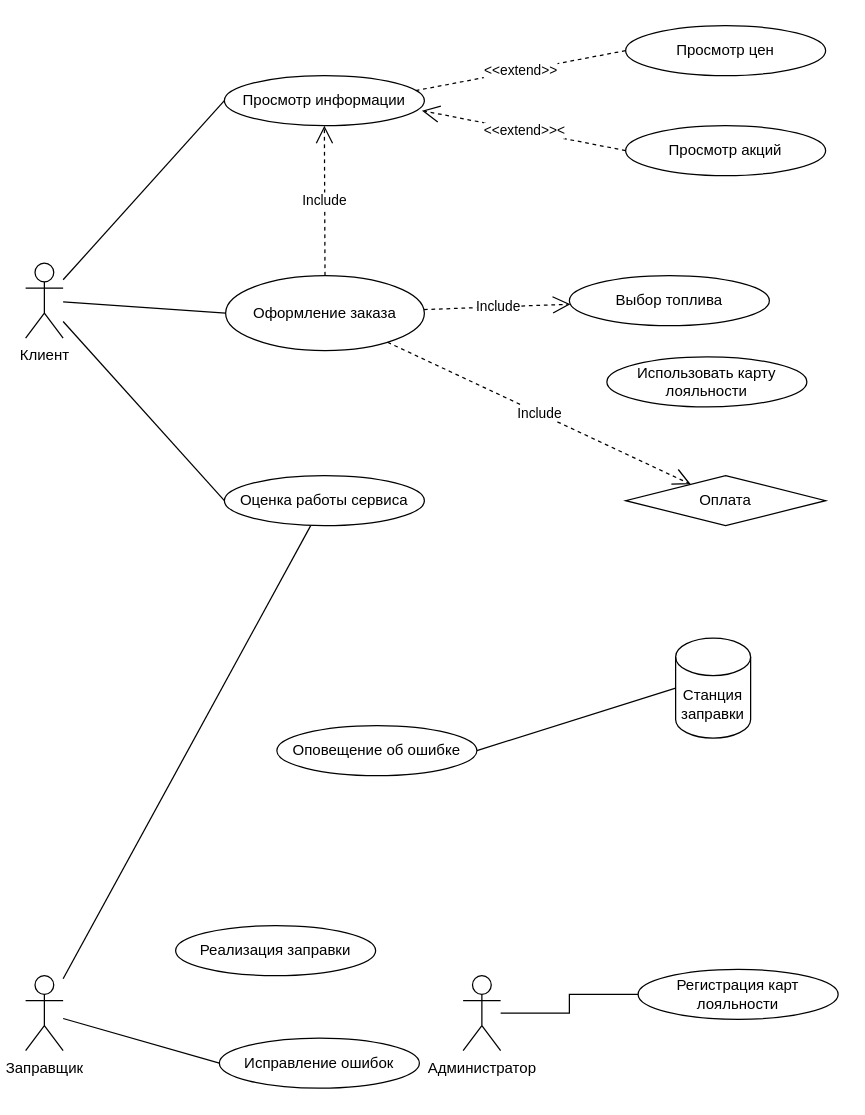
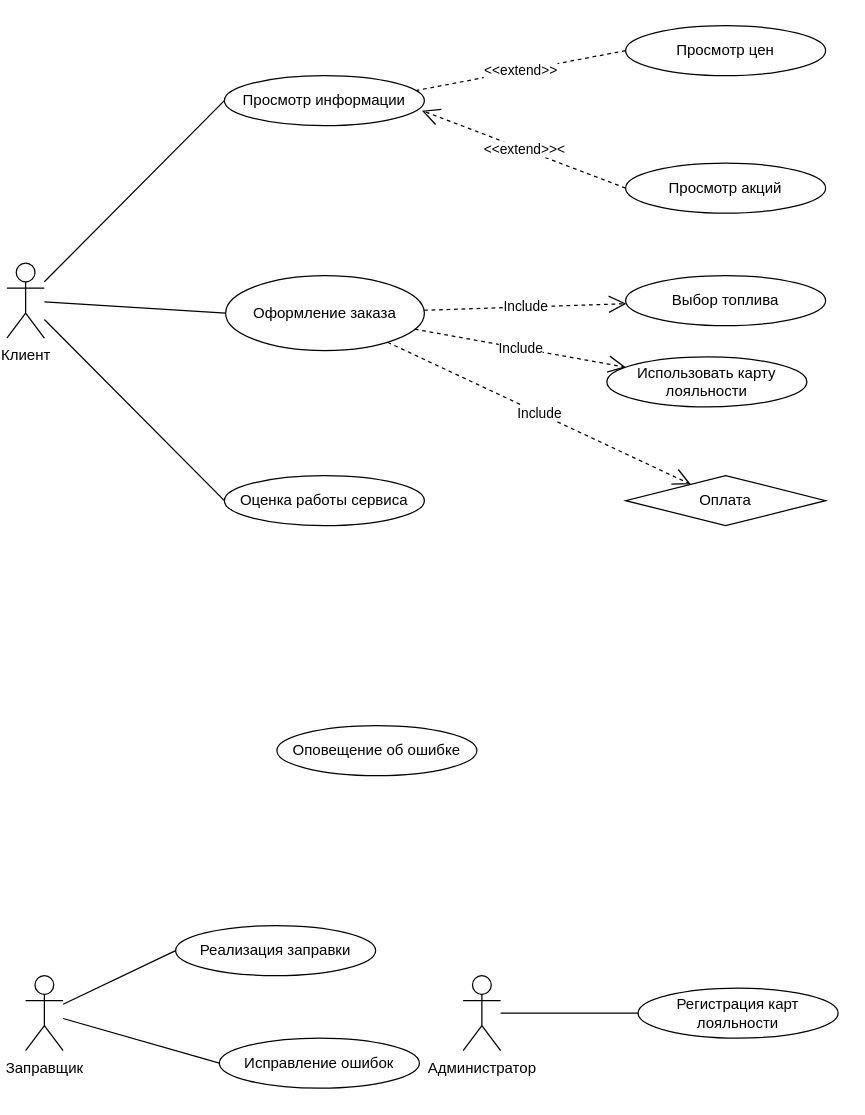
  <mxCell id="0" />
  <mxCell id="1" parent="0" />
  <mxCell id="2" value="Заправщик" style="shape=umlActor;verticalLabelPosition=bottom;verticalAlign=top;html=1;outlineConnect=0;" parent="1" vertex="1"><mxGeometry x="20" y="780" width="30" height="60" as="geometry" /></mxCell>
  <mxCell id="3" value="Просмотр информации" style="ellipse;whiteSpace=wrap;html=1;" parent="1" vertex="1"><mxGeometry x="179" y="60" width="160" height="40" as="geometry" /></mxCell>
  <mxCell id="4" value="Оформление заказа" style="ellipse;whiteSpace=wrap;html=1;" parent="1" vertex="1"><mxGeometry x="180" y="220" width="159" height="60" as="geometry" /></mxCell>
  <mxCell id="5" value="Реализация заправки" style="ellipse;whiteSpace=wrap;html=1;" parent="1" vertex="1"><mxGeometry x="140" y="740" width="160" height="40" as="geometry" /></mxCell>
  <mxCell id="6" value="Исправление ошибок" style="ellipse;whiteSpace=wrap;html=1;" parent="1" vertex="1"><mxGeometry x="175" y="830" width="160" height="40" as="geometry" /></mxCell>
  <mxCell id="7" value="" style="endArrow=none;html=1;entryX=0;entryY=0.5;entryDx=0;entryDy=0;" parent="1" source="11" target="3" edge="1"><mxGeometry width="50" height="50" relative="1" as="geometry"><mxPoint x="170" y="70" as="sourcePoint" /><mxPoint x="270" y="20" as="targetPoint" /></mxGeometry></mxCell>
  <mxCell id="8" value="" style="endArrow=none;html=1;entryX=0;entryY=0.5;entryDx=0;entryDy=0;" parent="1" source="2" target="6" edge="1"><mxGeometry width="50" height="50" relative="1" as="geometry"><mxPoint x="250" y="506" as="sourcePoint" /><mxPoint x="360" y="506" as="targetPoint" /></mxGeometry></mxCell>
- <mxCell id="9" value="" style="endArrow=none;html=1;" parent="1" source="2" target="12" edge="1"><mxGeometry width="50" height="50" relative="1" as="geometry"><mxPoint x="240" y="456" as="sourcePoint" /><mxPoint x="320" y="446" as="targetPoint" /></mxGeometry></mxCell>
+ <mxCell id="9" value="" style="endArrow=none;html=1;entryX=0;entryY=0.5;entryDx=0;entryDy=0;" parent="1" source="2" target="5" edge="1"><mxGeometry width="50" height="50" relative="1" as="geometry"><mxPoint x="240" y="456" as="sourcePoint" /><mxPoint x="320" y="446" as="targetPoint" /></mxGeometry></mxCell>
  <mxCell id="10" value="" style="endArrow=none;html=1;entryX=0;entryY=0.5;entryDx=0;entryDy=0;" parent="1" source="11" target="4" edge="1"><mxGeometry width="50" height="50" relative="1" as="geometry"><mxPoint x="140" y="70" as="sourcePoint" /><mxPoint x="270" y="69.5" as="targetPoint" /></mxGeometry></mxCell>
- <mxCell id="11" value="Клиент" style="shape=umlActor;verticalLabelPosition=bottom;verticalAlign=top;html=1;outlineConnect=0;" parent="1" vertex="1"><mxGeometry x="20" y="210" width="30" height="60" as="geometry" /></mxCell>
+ <mxCell id="11" value="Клиент" style="shape=umlActor;verticalLabelPosition=bottom;verticalAlign=top;html=1;outlineConnect=0;" parent="1" vertex="1"><mxGeometry x="5" y="210" width="30" height="60" as="geometry" /></mxCell>
  <mxCell id="12" value="Оценка работы сервиса" style="ellipse;whiteSpace=wrap;html=1;" parent="1" vertex="1"><mxGeometry x="179" y="380" width="160" height="40" as="geometry" /></mxCell>
  <mxCell id="13" value="" style="endArrow=none;html=1;entryX=0;entryY=0.5;entryDx=0;entryDy=0;" parent="1" source="11" target="12" edge="1"><mxGeometry width="50" height="50" relative="1" as="geometry"><mxPoint x="230" y="145" as="sourcePoint" /><mxPoint x="280" y="95" as="targetPoint" /></mxGeometry></mxCell>
- <mxCell id="14" value="Станция заправки" style="shape=cylinder3;whiteSpace=wrap;html=1;boundedLbl=1;backgroundOutline=1;size=15;" parent="1" vertex="1"><mxGeometry x="540" y="510" width="60" height="80" as="geometry" /></mxCell>
- <mxCell id="15" value="" style="endArrow=none;html=1;exitX=1;exitY=0.5;exitDx=0;exitDy=0;entryX=0;entryY=0.5;entryDx=0;entryDy=0;entryPerimeter=0;" parent="1" source="22" target="14" edge="1"><mxGeometry width="50" height="50" relative="1" as="geometry"><mxPoint x="380" y="600" as="sourcePoint" /><mxPoint x="500" y="230" as="targetPoint" /></mxGeometry></mxCell>
  <mxCell id="16" value="Просмотр цен" style="ellipse;whiteSpace=wrap;html=1;" parent="1" vertex="1"><mxGeometry x="500" y="20" width="160" height="40" as="geometry" /></mxCell>
- <mxCell id="17" value="Просмотр акций" style="ellipse;whiteSpace=wrap;html=1;" parent="1" vertex="1"><mxGeometry x="500" y="100" width="160" height="40" as="geometry" /></mxCell>
+ <mxCell id="17" value="Просмотр акций" style="ellipse;whiteSpace=wrap;html=1;" parent="1" vertex="1"><mxGeometry x="500" y="130" width="160" height="40" as="geometry" /></mxCell>
  <mxCell id="18" value="Оплата" style="rhombus;whiteSpace=wrap;html=1;" parent="1" vertex="1"><mxGeometry x="500" y="380" width="160" height="40" as="geometry" /></mxCell>
- <mxCell id="19" value="Выбор топлива" style="ellipse;whiteSpace=wrap;html=1;" parent="1" vertex="1"><mxGeometry x="455" y="220" width="160" height="40" as="geometry" /></mxCell>
+ <mxCell id="19" value="Выбор топлива" style="ellipse;whiteSpace=wrap;html=1;" parent="1" vertex="1"><mxGeometry x="500" y="220" width="160" height="40" as="geometry" /></mxCell>
  <mxCell id="20" value="Использовать карту лояльности" style="ellipse;whiteSpace=wrap;html=1;" parent="1" vertex="1"><mxGeometry x="485" y="285" width="160" height="40" as="geometry" /></mxCell>
  <mxCell id="21" value="&amp;lt;&amp;lt;extend&amp;gt;&amp;gt;" style="endArrow=none;endSize=12;dashed=1;html=1;exitX=0;exitY=0.5;exitDx=0;exitDy=0;entryX=0.956;entryY=0.3;entryDx=0;entryDy=0;entryPerimeter=0;" parent="1" source="16" target="3" edge="1"><mxGeometry width="160" relative="1" as="geometry"><mxPoint x="280" y="170" as="sourcePoint" /><mxPoint x="440" y="170" as="targetPoint" /></mxGeometry></mxCell>
  <mxCell id="22" value="Оповещение об ошибке" style="ellipse;whiteSpace=wrap;html=1;" parent="1" vertex="1"><mxGeometry x="221" y="580" width="160" height="40" as="geometry" /></mxCell>
  <mxCell id="23" value="&amp;lt;&amp;lt;extend&amp;gt;&amp;gt;&amp;lt;" style="endArrow=open;endSize=12;dashed=1;html=1;exitX=0;exitY=0.5;exitDx=0;exitDy=0;entryX=0.988;entryY=0.7;entryDx=0;entryDy=0;entryPerimeter=0;" parent="1" source="17" target="3" edge="1"><mxGeometry width="160" relative="1" as="geometry"><mxPoint x="210" y="250" as="sourcePoint" /><mxPoint x="370" y="250" as="targetPoint" /></mxGeometry></mxCell>
  <mxCell id="24" value="Include" style="endArrow=open;endSize=12;dashed=1;html=1;" parent="1" source="4" target="19" edge="1"><mxGeometry width="160" relative="1" as="geometry"><mxPoint x="270" y="250" as="sourcePoint" /><mxPoint x="430" y="250" as="targetPoint" /></mxGeometry></mxCell>
  <mxCell id="25" value="Include" style="endArrow=open;endSize=12;dashed=1;html=1;" parent="1" source="4" target="18" edge="1"><mxGeometry width="160" relative="1" as="geometry"><mxPoint x="270" y="250" as="sourcePoint" /><mxPoint x="430" y="250" as="targetPoint" /></mxGeometry></mxCell>
- <mxCell id="26" value="Include" style="endArrow=open;endSize=12;dashed=1;html=1;" parent="1" source="4" target="3" edge="1"><mxGeometry width="160" relative="1" as="geometry"><mxPoint x="270" y="250" as="sourcePoint" /><mxPoint x="430" y="250" as="targetPoint" /></mxGeometry></mxCell>
+ <mxCell id="26" value="Include" style="endArrow=open;endSize=12;dashed=1;html=1;" parent="1" source="4" target="20" edge="1"><mxGeometry width="160" relative="1" as="geometry"><mxPoint x="270" y="250" as="sourcePoint" /><mxPoint x="430" y="250" as="targetPoint" /></mxGeometry></mxCell>
  <mxCell id="27" style="edgeStyle=orthogonalEdgeStyle;rounded=0;orthogonalLoop=1;jettySize=auto;html=1;entryX=0;entryY=0.5;entryDx=0;entryDy=0;endArrow=none;endFill=0;" edge="1" parent="1" source="28" target="29"><mxGeometry relative="1" as="geometry" /></mxCell>
  <mxCell id="28" value="Администратор" style="shape=umlActor;verticalLabelPosition=bottom;verticalAlign=top;html=1;outlineConnect=0;" vertex="1" parent="1"><mxGeometry x="370" y="780" width="30" height="60" as="geometry" /></mxCell>
- <mxCell id="29" value="Регистрация карт лояльности" style="ellipse;whiteSpace=wrap;html=1;" vertex="1" parent="1"><mxGeometry x="510" y="775" width="160" height="40" as="geometry" /></mxCell>
+ <mxCell id="29" value="Регистрация карт лояльности" style="ellipse;whiteSpace=wrap;html=1;" vertex="1" parent="1"><mxGeometry x="510" y="790" width="160" height="40" as="geometry" /></mxCell>
